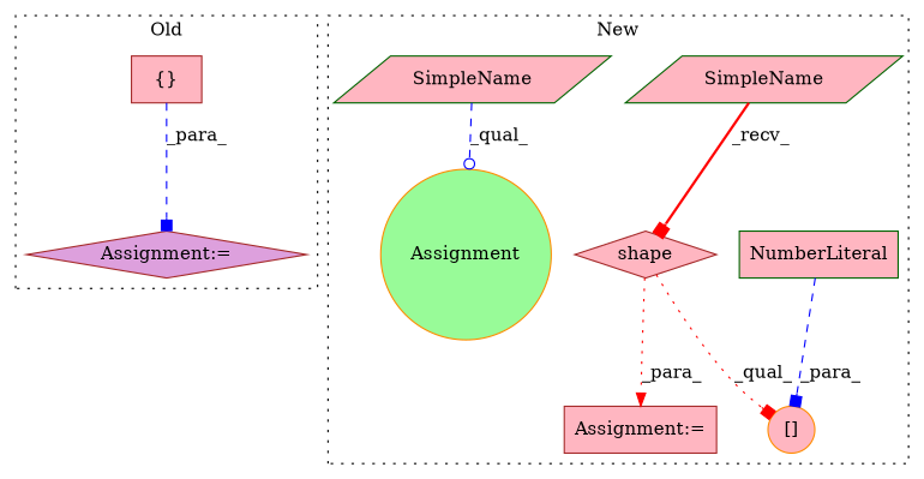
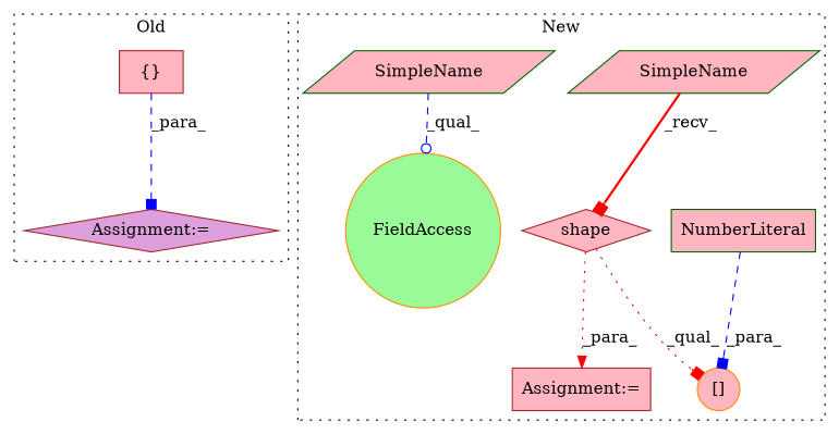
  digraph {
    node [a=7 l=1 s=2310 shape=box style=filled fillcolor=lightpink color=brown]
    edge [color=blue style=dashed arrowhead=box]
    n1 [a=4 l=2 label="{}" s=1517]
    n2 [label="Assignment:=" s=1507 shape=diamond fillcolor=plum]
    n3 [a=32 l="6,1" label=shape s="2295,2305" shape=diamond]
    n4 [a=2 l="23,1" label="[]" s="2284,2308" shape=circle color=darkorange]
    n5 [a=34 label=NumberLiteral s=2307 color=darkgreen]
    n6 [label="Assignment:=" s=2234]
-   n7 [a=22 l=16 label=Assignment shape=circle fillcolor=palegreen color=darkorange]
+   n7 [a=22 l=16 label=FieldAccess shape=circle fillcolor=palegreen color=darkorange]
    n8 [a=42 l=10 label=SimpleName s=2284 shape=parallelogram color=darkgreen]
    n9 [a=42 l=10 label=SimpleName shape=parallelogram color=darkgreen]
    subgraph cluster_1 {
      label=Old
      style=dotted
      n1
      n2
    }
    subgraph cluster_2 {
      label=New
      style=dotted
      n3
      n4
      n5
      n6
      n7
      n8
      n9
    }
    n1 -> n2 [label=_para_]
    n3 -> n4 [label=_qual_ color=red style=dotted]
    n3 -> n6 [label=_para_ color=red style=dotted arrowhead=normal]
    n5 -> n4 [label=_para_]
    n8 -> n3 [label=_recv_ color=red style=bold]
    n9 -> n7 [label=_qual_ arrowhead=odot]
  }
